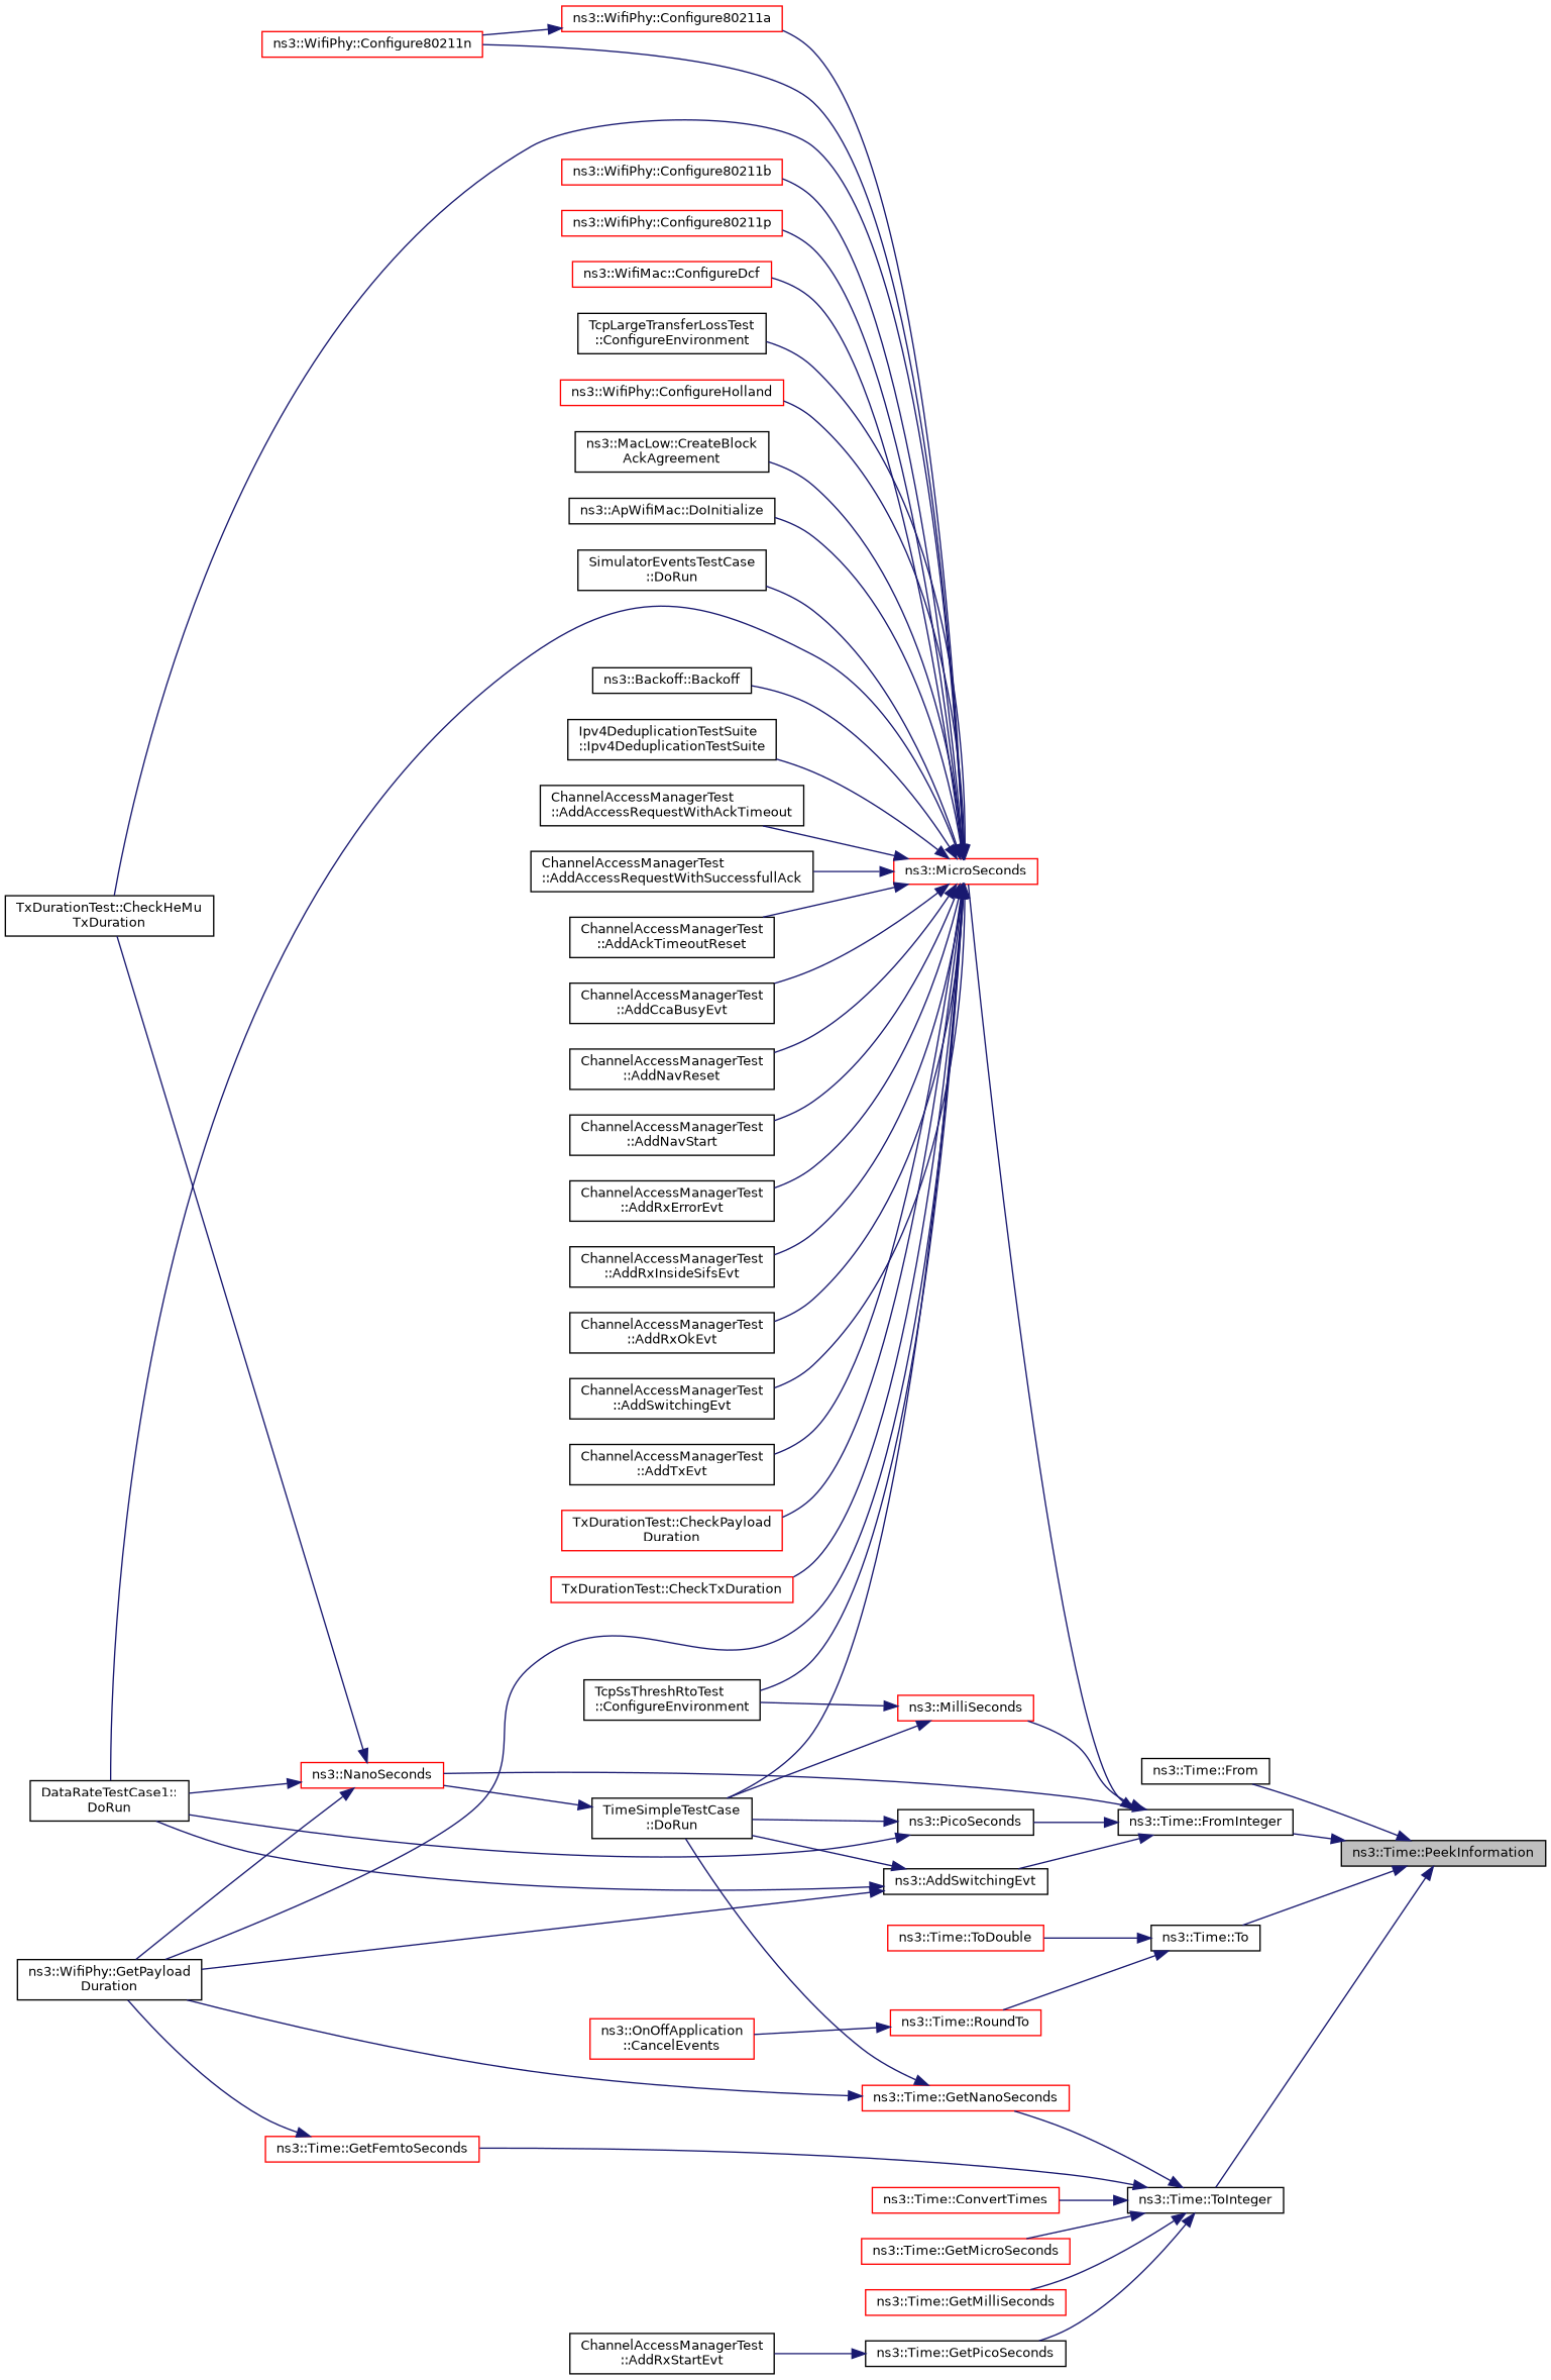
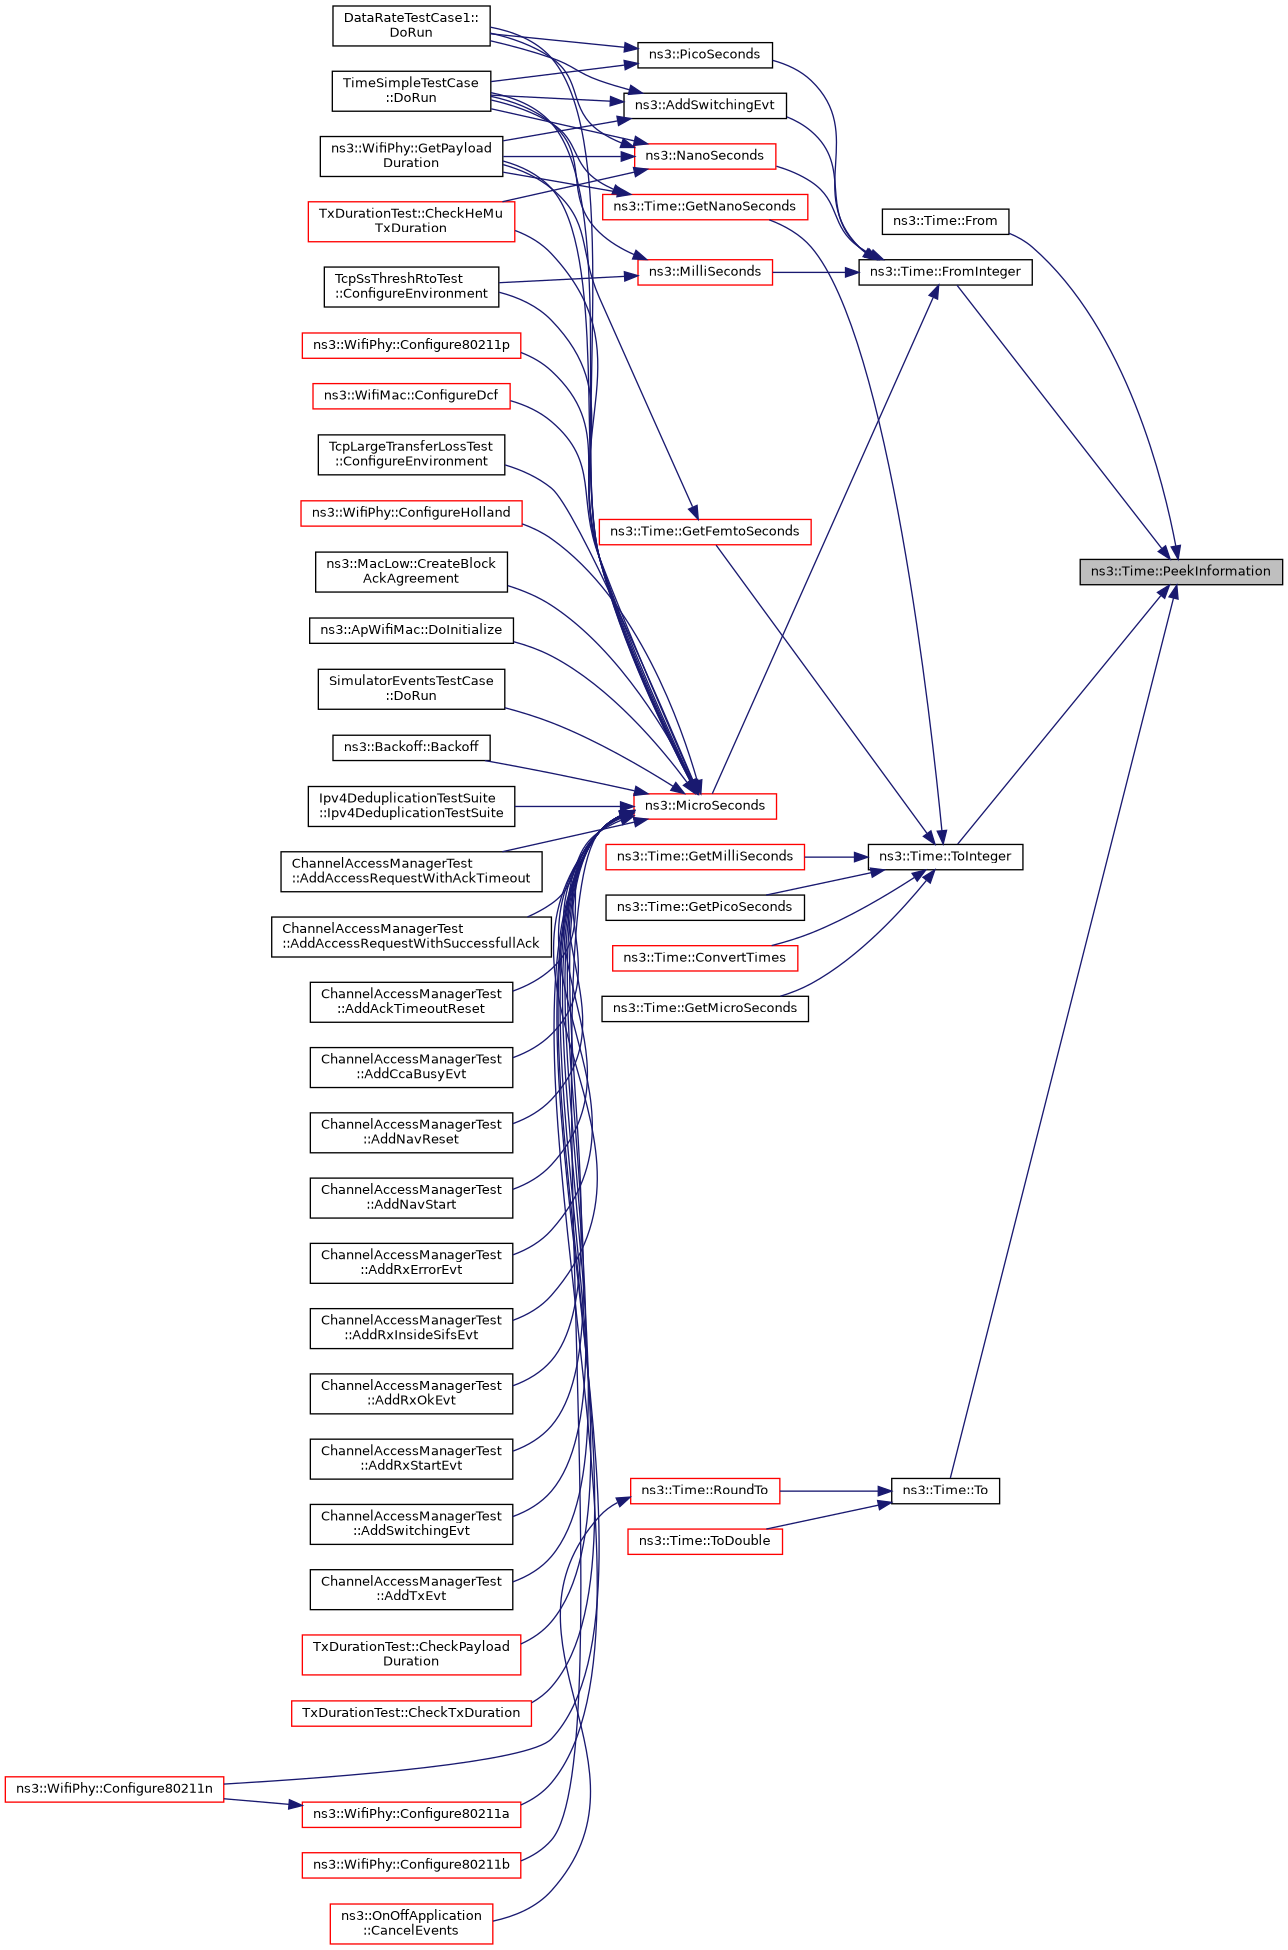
  digraph {
    rankdir=RL
    node [color=black fillcolor=white fontname=Helvetica fontsize=10 shape=record style=filled]
    edge [color=midnightblue dir=back fontname=Helvetica fontsize=10 labelfontname=Helvetica labelfontsize=10 style=solid]
    n1 [fillcolor=grey75 fontcolor=black height=0.2 label="ns3::Time::PeekInformation" width=0.4]
    n2 [height=0.2 label="ns3::Time::From" width=0.4]
    n3 [height=0.2 label="ns3::Time::FromInteger" width=0.4]
    n4 [height=0.2 label="ns3::Time::To" width=0.4]
    n5 [height=0.2 label="ns3::Time::ToInteger" width=0.4]
    n6 [height=0.2 label="ns3::AddSwitchingEvt" width=0.4]
    n7 [color=red height=0.2 label="ns3::MicroSeconds" width=0.4]
    n8 [color=red height=0.2 label="ns3::MilliSeconds" width=0.4]
    n9 [color=red height=0.2 label="ns3::NanoSeconds" width=0.4]
    n10 [height=0.2 label="ns3::PicoSeconds" width=0.4]
    n11 [color=red height=0.2 label="ns3::Time::RoundTo" width=0.4]
    n12 [color=red height=0.2 label="ns3::Time::ToDouble" width=0.4]
    n13 [color=red height=0.2 label="ns3::Time::ConvertTimes" width=0.4]
    n14 [color=red height=0.2 label="ns3::Time::GetFemtoSeconds" width=0.4]
-   n15 [color=red height=0.2 label="ns3::Time::GetMicroSeconds" width=0.4]
+   n15 [height=0.2 label="ns3::Time::GetMicroSeconds" width=0.4]
    n16 [color=red height=0.2 label="ns3::Time::GetMilliSeconds" width=0.4]
    n17 [color=red height=0.2 label="ns3::Time::GetNanoSeconds" width=0.4]
    n18 [height=0.2 label="ns3::Time::GetPicoSeconds" width=0.4]
    n19 [height=0.2 label="TimeSimpleTestCase\l::DoRun" width=0.4]
    n20 [height=0.2 label="DataRateTestCase1::\lDoRun" width=0.4]
    n21 [height=0.2 label="ns3::WifiPhy::GetPayload\lDuration" width=0.4]
    n22 [height=0.2 label="ns3::Backoff::Backoff" width=0.4]
    n23 [height=0.2 label="Ipv4DeduplicationTestSuite\l::Ipv4DeduplicationTestSuite" width=0.4]
    n24 [height=0.2 label="ChannelAccessManagerTest\l::AddAccessRequestWithAckTimeout" width=0.4]
    n25 [height=0.2 label="ChannelAccessManagerTest\l::AddAccessRequestWithSuccessfullAck" width=0.4]
    n26 [height=0.2 label="ChannelAccessManagerTest\l::AddAckTimeoutReset" width=0.4]
    n27 [height=0.2 label="ChannelAccessManagerTest\l::AddCcaBusyEvt" width=0.4]
    n28 [height=0.2 label="ChannelAccessManagerTest\l::AddNavReset" width=0.4]
    n29 [height=0.2 label="ChannelAccessManagerTest\l::AddNavStart" width=0.4]
    n30 [height=0.2 label="ChannelAccessManagerTest\l::AddRxErrorEvt" width=0.4]
    n31 [height=0.2 label="ChannelAccessManagerTest\l::AddRxInsideSifsEvt" width=0.4]
    n32 [height=0.2 label="ChannelAccessManagerTest\l::AddRxOkEvt" width=0.4]
    n33 [height=0.2 label="ChannelAccessManagerTest\l::AddRxStartEvt" width=0.4]
    n34 [height=0.2 label="ChannelAccessManagerTest\l::AddSwitchingEvt" width=0.4]
    n35 [height=0.2 label="ChannelAccessManagerTest\l::AddTxEvt" width=0.4]
-   n36 [height=0.2 label="TxDurationTest::CheckHeMu\lTxDuration" width=0.4]
+   n36 [color=red height=0.2 label="TxDurationTest::CheckHeMu\lTxDuration" width=0.4]
    n37 [color=red height=0.2 label="TxDurationTest::CheckPayload\lDuration" width=0.4]
    n38 [color=red height=0.2 label="TxDurationTest::CheckTxDuration" width=0.4]
    n39 [color=red height=0.2 label="ns3::WifiPhy::Configure80211a" width=0.4]
    n40 [color=red height=0.2 label="ns3::WifiPhy::Configure80211n" width=0.4]
    n41 [color=red height=0.2 label="ns3::WifiPhy::Configure80211b" width=0.4]
    n42 [color=red height=0.2 label="ns3::WifiPhy::Configure80211p" width=0.4]
    n43 [color=red height=0.2 label="ns3::WifiMac::ConfigureDcf" width=0.4]
    n44 [height=0.2 label="TcpSsThreshRtoTest\l::ConfigureEnvironment" width=0.4]
    n45 [height=0.2 label="TcpLargeTransferLossTest\l::ConfigureEnvironment" width=0.4]
    n46 [color=red height=0.2 label="ns3::WifiPhy::ConfigureHolland" width=0.4]
    n47 [height=0.2 label="ns3::MacLow::CreateBlock\lAckAgreement" width=0.4]
    n48 [height=0.2 label="ns3::ApWifiMac::DoInitialize" width=0.4]
    n49 [height=0.2 label="SimulatorEventsTestCase\l::DoRun" width=0.4]
    n50 [color=red height=0.2 label="ns3::OnOffApplication\l::CancelEvents" width=0.4]
    n1 -> n2
    n1 -> n3
    n1 -> n4
    n1 -> n5
    n3 -> n6
    n3 -> n7
    n3 -> n8
    n3 -> n9
    n3 -> n10
    n4 -> n11
    n4 -> n12
    n5 -> n13
    n5 -> n14
    n5 -> n15
    n5 -> n16
    n5 -> n17
    n5 -> n18
    n6 -> n19
    n6 -> n20
    n6 -> n21
    n7 -> n19
    n7 -> n20
    n7 -> n21
    n7 -> n22
    n7 -> n23
    n7 -> n24
    n7 -> n25
    n7 -> n26
    n7 -> n27
    n7 -> n28
    n7 -> n29
    n7 -> n30
    n7 -> n31
    n7 -> n32
-   n18 -> n33
+   n7 -> n33
    n7 -> n34
    n7 -> n35
    n7 -> n36
    n7 -> n37
    n7 -> n38
    n7 -> n39
    n7 -> n40
    n7 -> n41
    n7 -> n42
    n7 -> n43
    n7 -> n44
    n7 -> n45
    n7 -> n46
    n7 -> n47
    n7 -> n48
    n7 -> n49
    n8 -> n19
    n8 -> n44
-   n19 -> n9
+   n9 -> n19
    n9 -> n20
    n9 -> n21
    n9 -> n36
    n10 -> n19
    n10 -> n20
    n11 -> n50
    n14 -> n21
    n17 -> n19
    n17 -> n21
    n39 -> n40
  }
